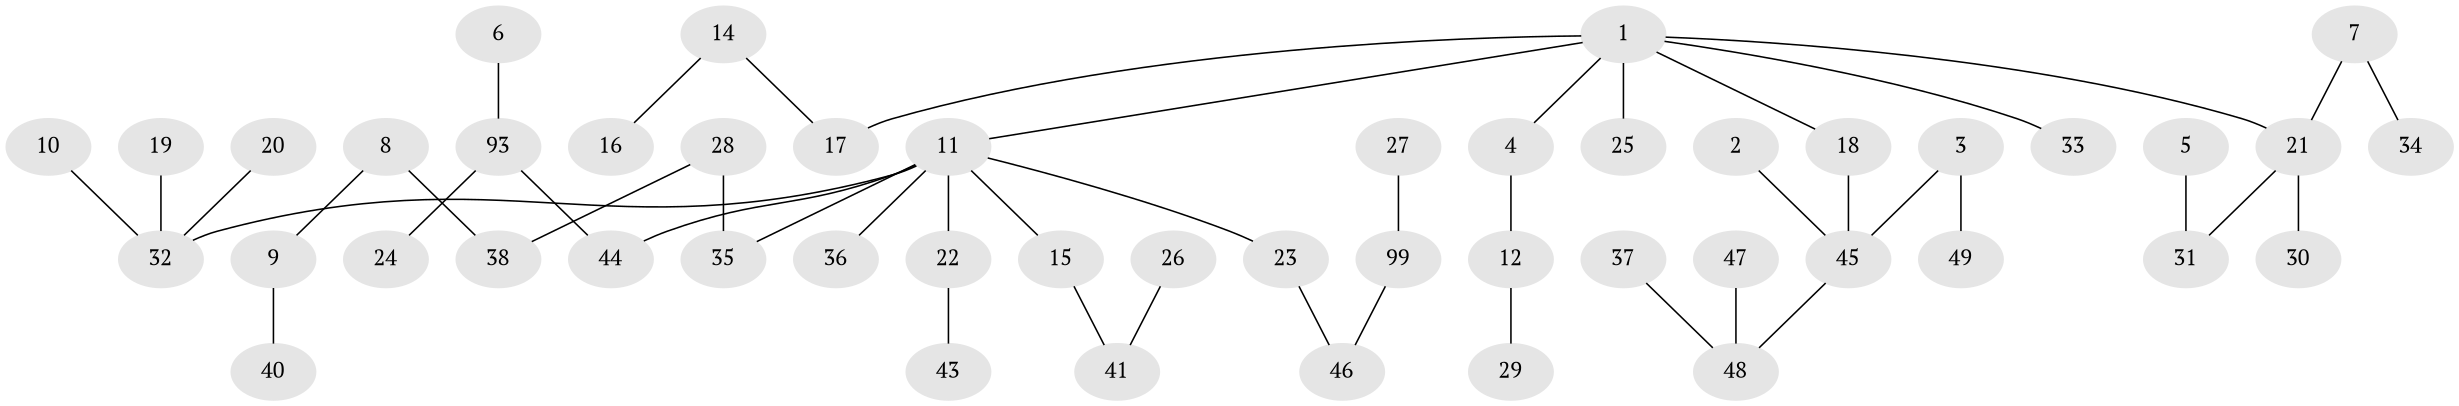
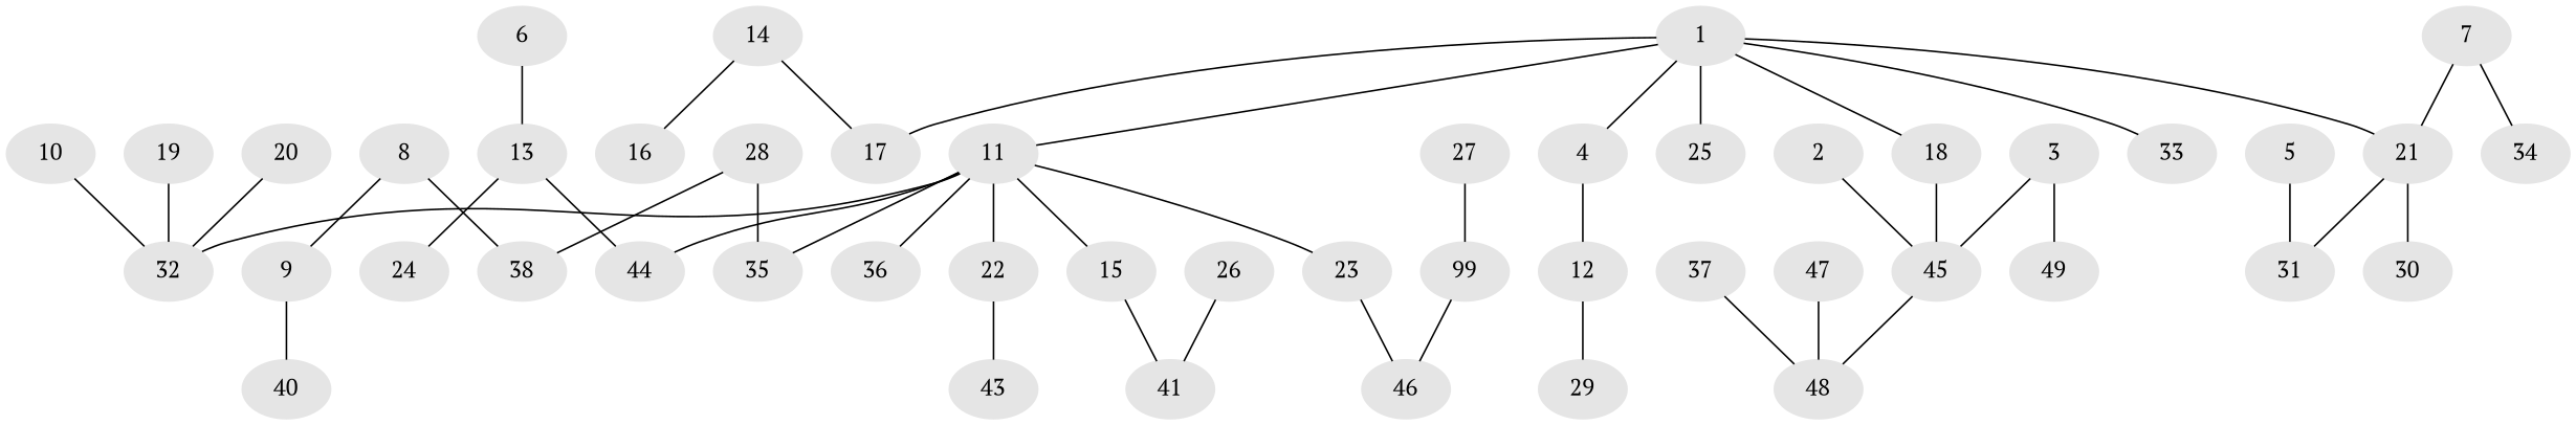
  graph {
    fontname="PT Serif"
    node [color=gray90 fontname="PT Serif" style=filled]
    edge [fontname="PT Serif" weight=1.0]
    1
    4
    11
    17
    18
    21
    25
    33
    12
    32
    15
    22
    23
    35
    36
    44
    45
    31
    30
    2
    48
    3
    49
    29
    5
    6
-   13 [label=93]
+   13
    24
    7
    34
    8
    9
    38
    40
    10
    41
    43
    46
    14
    16
    19
    20
    26
    n44 [label=99]
    27
    28
    37
    47
    1 -- 4
    1 -- 11
    1 -- 17
    1 -- 18
    1 -- 21
    1 -- 25
    1 -- 33
    4 -- 12
    11 -- 32
    11 -- 15
    11 -- 22
    11 -- 23
    11 -- 35
    11 -- 36
    11 -- 44
    18 -- 45
    21 -- 31
    21 -- 30
    12 -- 29
    15 -- 41
    22 -- 43
    23 -- 46
    45 -- 48
    2 -- 45
    3 -- 45
    3 -- 49
    5 -- 31
    6 -- 13
    13 -- 44
    13 -- 24
    7 -- 21
    7 -- 34
    8 -- 9
    8 -- 38
    9 -- 40
    10 -- 32
    14 -- 17
    14 -- 16
    19 -- 32
    20 -- 32
    26 -- 41
    n44 -- 46
    27 -- n44
    28 -- 35
    28 -- 38
    37 -- 48
    47 -- 48
  }
